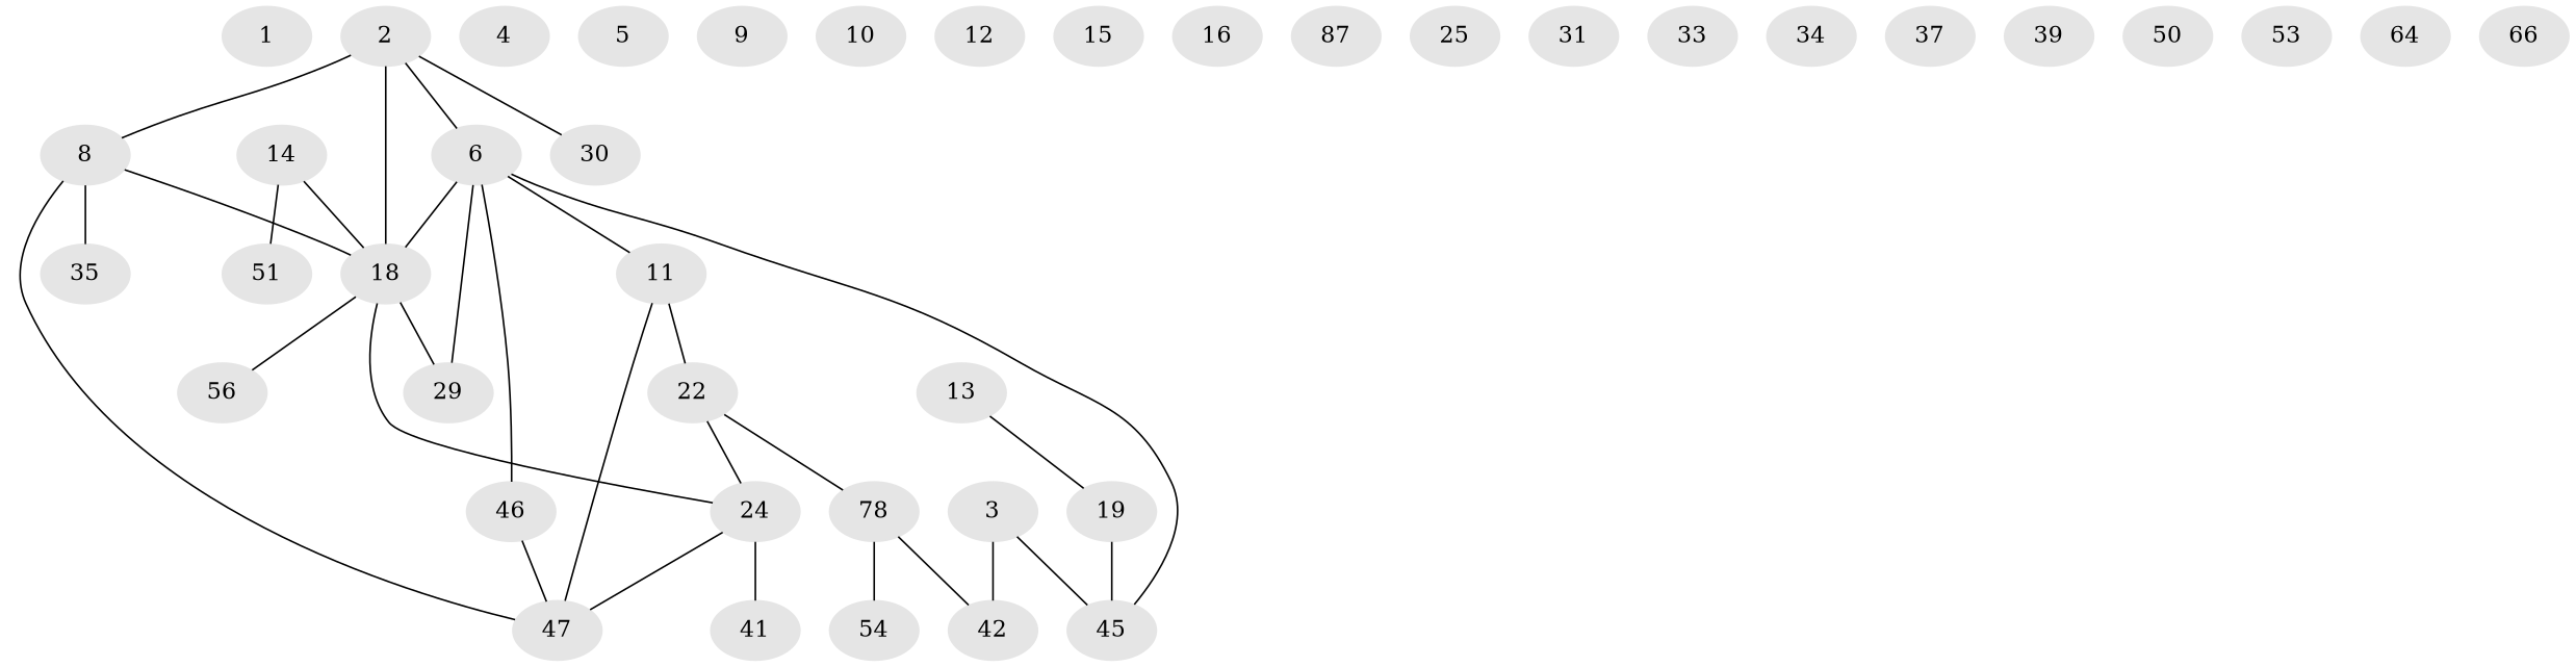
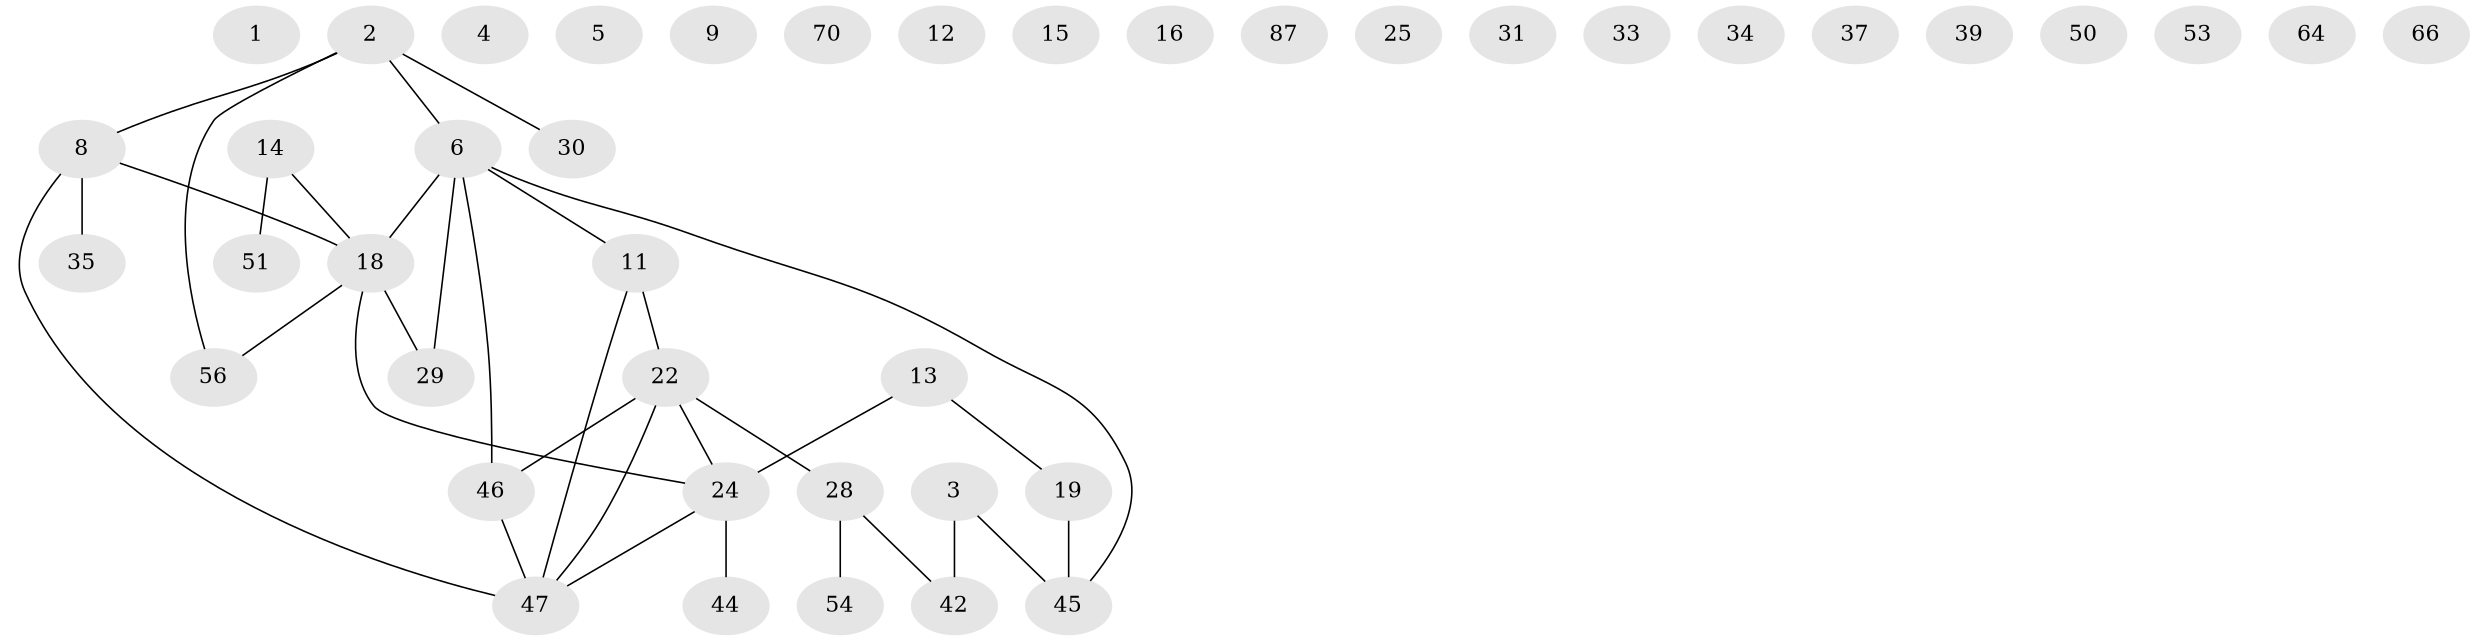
  graph {
    node [color=gray90 style=filled]
    1
    2 [super="+36"]
    6 [super="+7+23+40+73"]
    8 [super="+20+63+68+72"]
    18 [super="+21+32"]
    30
    45 [super="+57"]
    11 [super="+67"]
    29
    46 [super="+55"]
    35
    47 [super="+60"]
    24 [super="+27+52+59+70"]
    56
    3 [super="+41+65+74"]
    42
    4
    5
    22 [super="+48+49+62+58"]
-   44 [label=41]
+   44
    9
-   10 [super="+71"]
-   28 [super="+38" label=78]
+   10 [super="+71" label=70]
+   28 [super="+38"]
    12
    13 [super="+69"]
    19 [super="+43"]
    14 [super="+61"]
    51
    15
    16 [super="+26"]
    n31 [label=87]
    54
    25
    31
    33
    34
    37
    39
    50
    53
    64
    66
    2 -- 6
    2 -- 8
-   2 -- 18
+   2 -- 56
    2 -- 30
    6 -- 18
    6 -- 45
    6 -- 11
    6 -- 29
    6 -- 46
    8 -- 18
    8 -- 35
    8 -- 47 [weight=2]
    18 -- 29
    18 -- 24
    18 -- 56
    11 -- 47
    11 -- 22 [weight=2]
    46 -- 47
    24 -- 47
    24 -- 44
    3 -- 45
    3 -- 42
+   22 -- 46
+   22 -- 47
    22 -- 24
    22 -- 28
    28 -- 42
    28 -- 54
+   13 -- 24
    13 -- 19
    19 -- 45
    14 -- 18
    14 -- 51
  }
